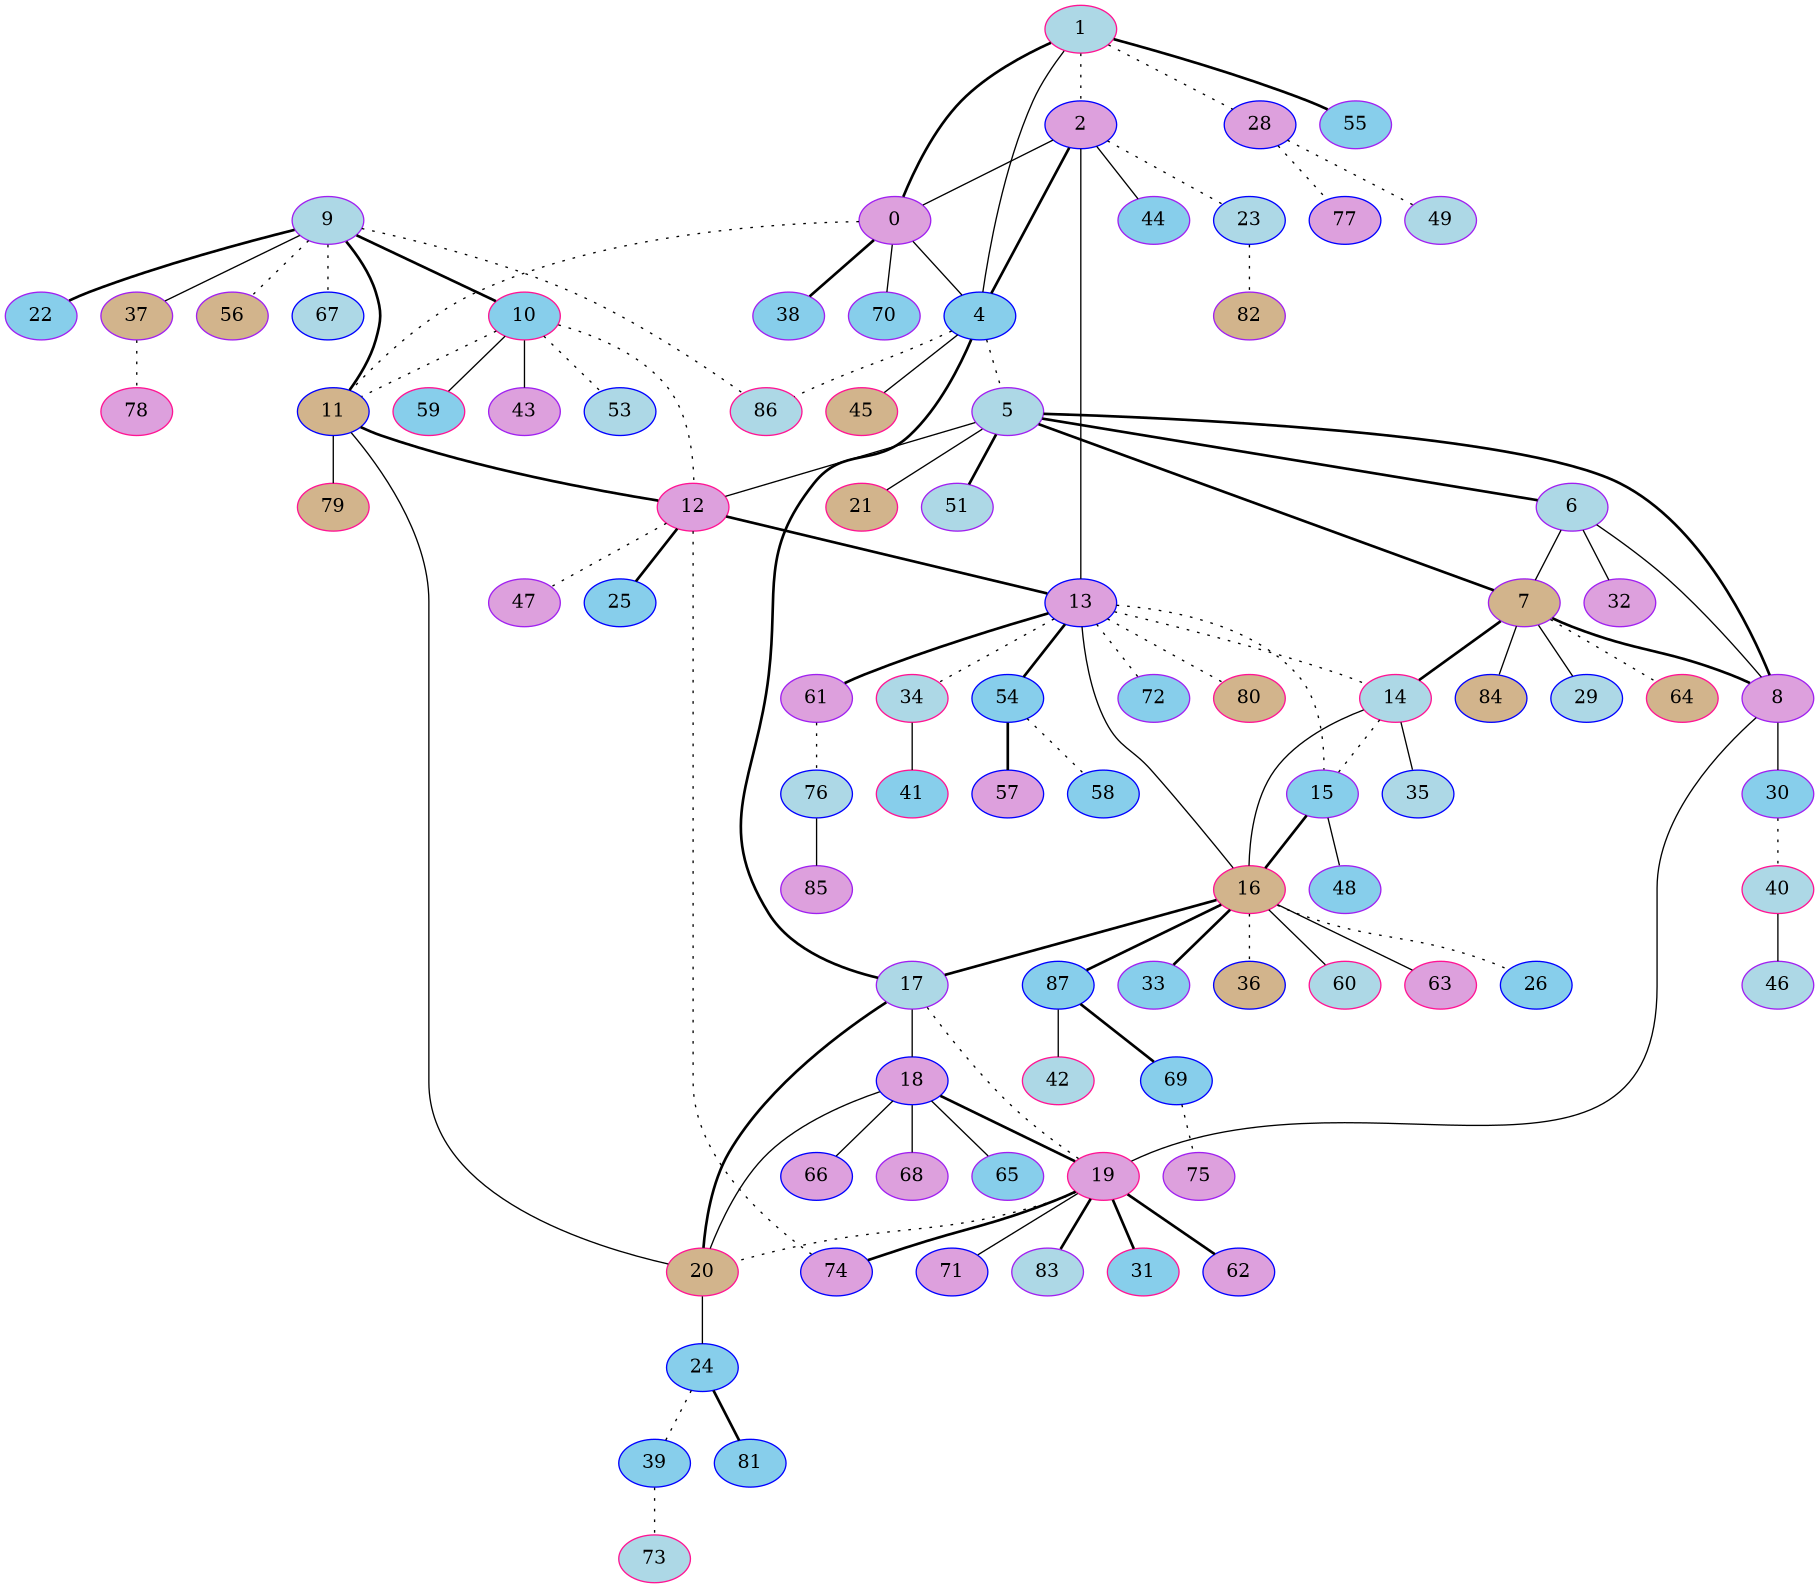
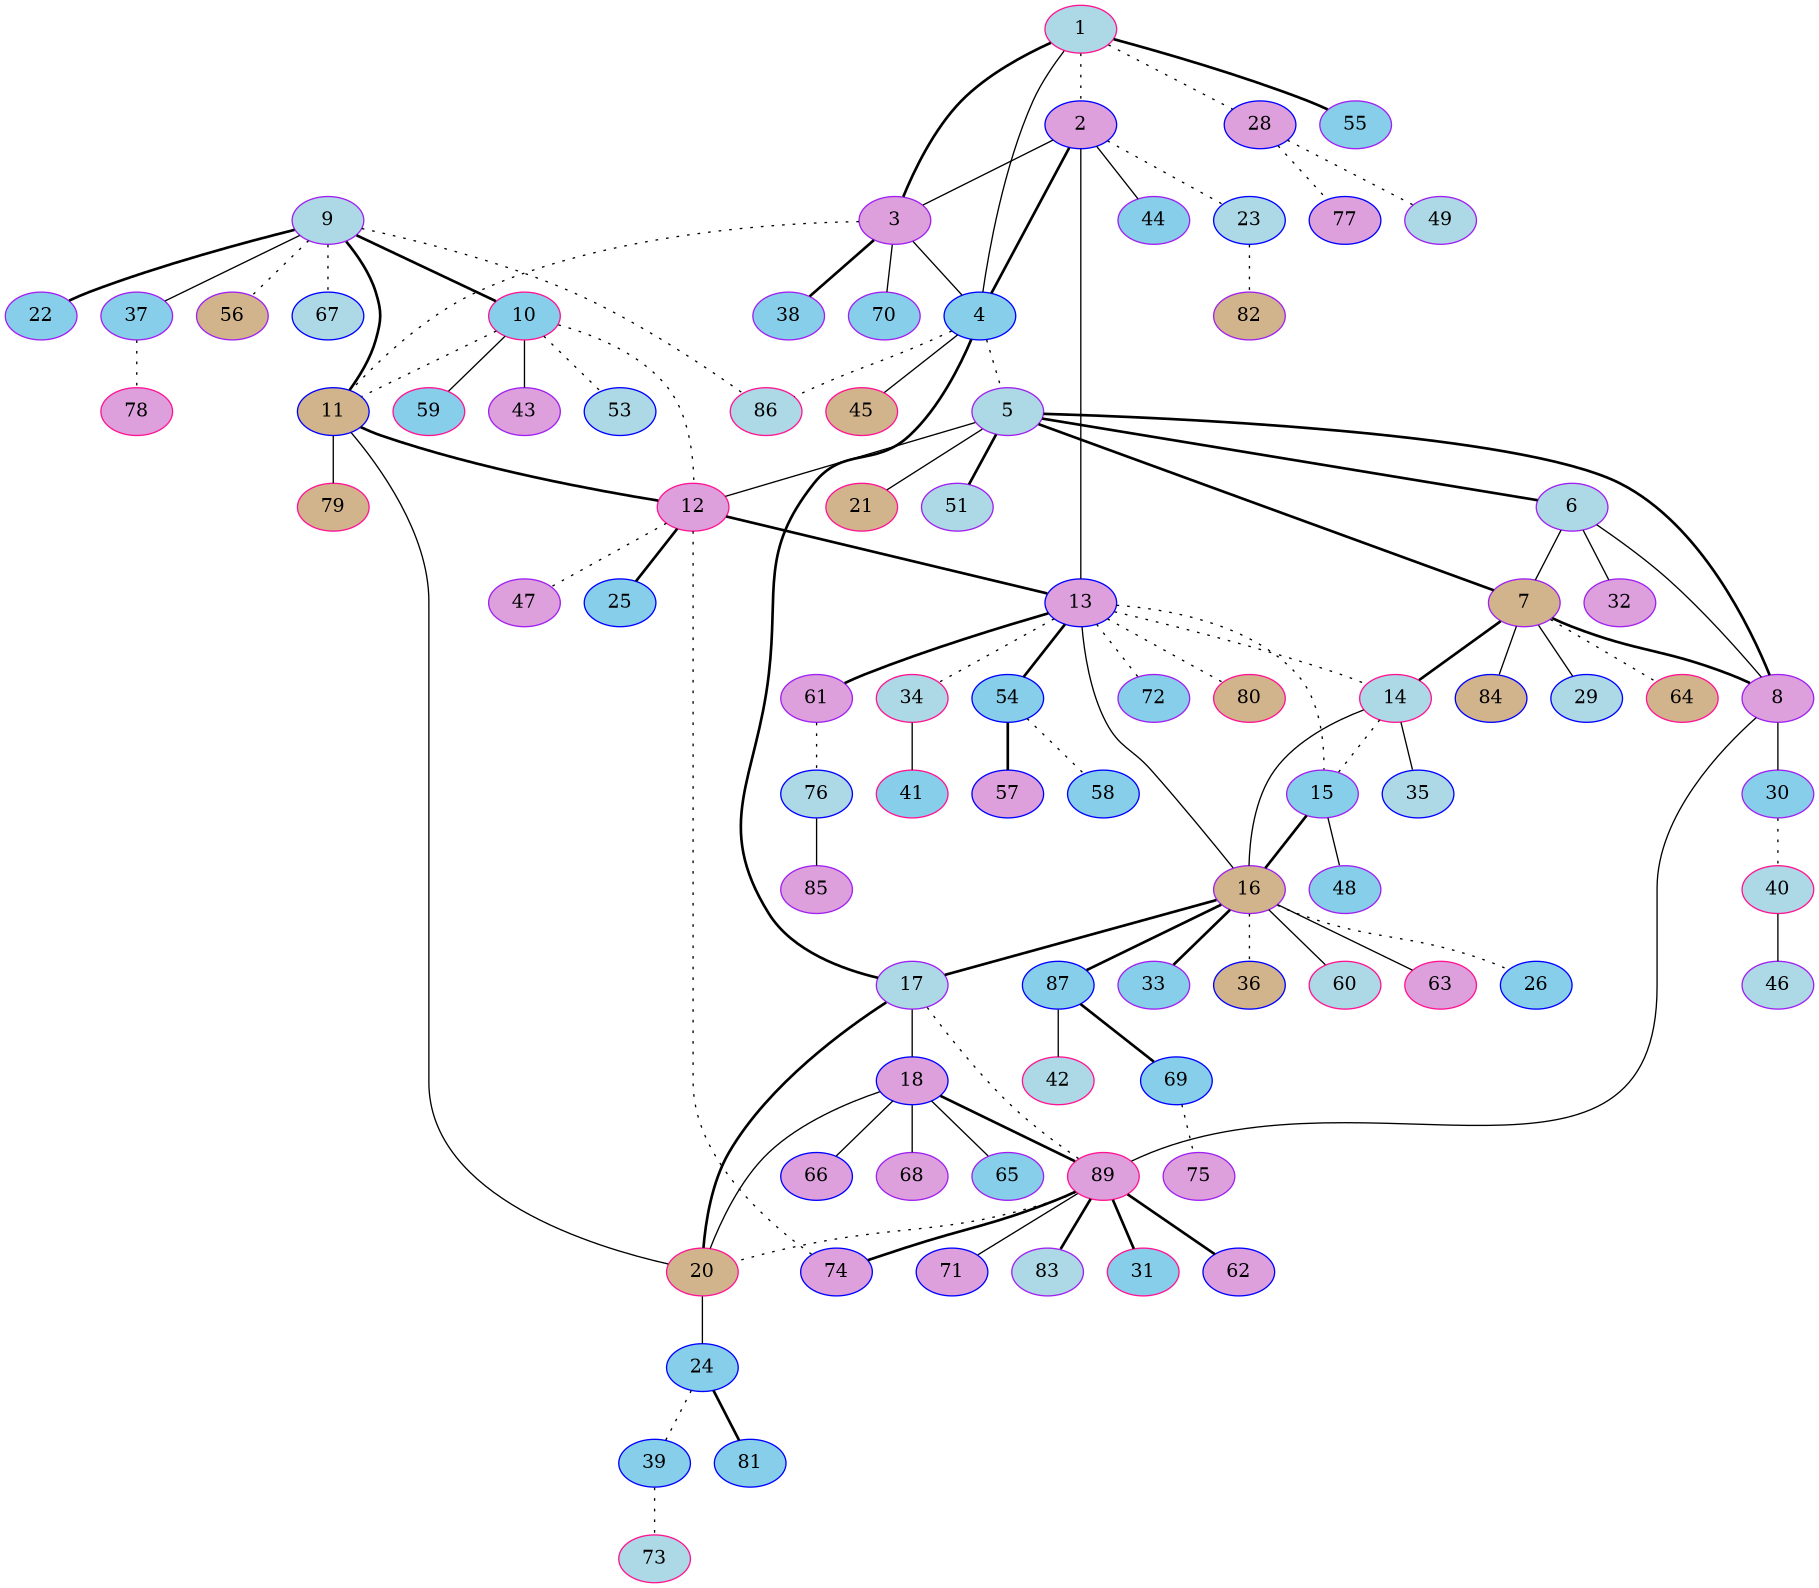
  graph {
    fontname="DejaVu Serif"
    node [color=purple fillcolor=skyblue fontname="DejaVu Serif" style=filled]
    edge [fontname="DejaVu Serif" style=solid]
    1 [color=deeppink fillcolor=lightblue]
    2 [color=blue fillcolor=plum]
-   3 [fillcolor=plum label=0]
+   3 [fillcolor=plum]
    4 [color=blue]
    28 [color=blue fillcolor=plum]
    55
    13 [color=blue fillcolor=plum]
    23 [color=blue fillcolor=lightblue]
    44
    11 [color=blue fillcolor=tan]
    38
    70
    5 [fillcolor=lightblue]
    17 [fillcolor=lightblue]
    45 [color=deeppink fillcolor=tan]
    86 [color=deeppink fillcolor=lightblue]
    49 [fillcolor=lightblue]
    77 [color=blue fillcolor=plum]
    14 [color=deeppink fillcolor=lightblue]
    15
-   16 [color=deeppink fillcolor=tan]
+   16 [fillcolor=tan]
    34 [color=deeppink fillcolor=lightblue]
    54 [color=blue]
    61 [fillcolor=plum]
    72
    80 [color=deeppink fillcolor=tan]
    82 [fillcolor=tan]
    12 [color=deeppink fillcolor=plum]
    20 [color=deeppink fillcolor=tan]
    79 [color=deeppink fillcolor=tan]
    6 [fillcolor=lightblue]
    7 [fillcolor=tan]
    8 [fillcolor=plum]
    21 [color=deeppink fillcolor=tan]
    51 [fillcolor=lightblue]
-   19 [color=deeppink fillcolor=plum]
+   19 [color=deeppink fillcolor=plum label=89]
    18 [color=blue fillcolor=plum]
    32 [fillcolor=plum]
    29 [color=blue fillcolor=lightblue]
    64 [color=deeppink fillcolor=tan]
    84 [color=blue fillcolor=tan]
    30
    25 [color=blue]
    47 [fillcolor=plum]
    74 [color=blue fillcolor=plum]
    35 [color=blue fillcolor=lightblue]
    31 [color=deeppink]
    62 [color=blue fillcolor=plum]
    71 [color=blue fillcolor=plum]
    83 [fillcolor=lightblue]
    40 [color=deeppink fillcolor=lightblue]
    9 [fillcolor=lightblue]
    10 [color=deeppink]
    22
-   37 [fillcolor=tan]
+   37
    56 [fillcolor=tan]
    67 [color=blue fillcolor=lightblue]
    43 [fillcolor=plum]
    53 [color=blue fillcolor=lightblue]
    59 [color=deeppink]
    78 [color=deeppink fillcolor=plum]
    24 [color=blue]
    48
    26 [color=blue]
    n65 [color=blue label=87]
    33
    36 [color=blue fillcolor=tan]
    60 [color=deeppink fillcolor=lightblue]
    63 [color=deeppink fillcolor=plum]
    41 [color=deeppink]
    57 [color=blue fillcolor=plum]
    58 [color=blue]
    76 [color=blue fillcolor=lightblue]
    42 [color=deeppink fillcolor=lightblue]
    69 [color=blue]
    65
    66 [color=blue fillcolor=plum]
    68 [fillcolor=plum]
    39 [color=blue]
    81 [color=blue]
    73 [color=deeppink fillcolor=lightblue]
    75 [fillcolor=plum]
    46 [fillcolor=lightblue]
    85 [fillcolor=plum]
    1 -- 2 [style=dotted]
    1 -- 3 [style=bold]
    1 -- 4
    1 -- 28 [style=dotted]
    1 -- 55 [style=bold]
    2 -- 3
    2 -- 4 [style=bold]
    2 -- 13
    2 -- 23 [style=dotted]
    2 -- 44
    3 -- 4
    3 -- 11 [style=dotted]
    3 -- 38 [style=bold]
    3 -- 70
    4 -- 5 [style=dotted]
    4 -- 17 [style=bold]
    4 -- 45
    4 -- 86 [style=dotted]
    28 -- 49 [style=dotted]
    28 -- 77 [style=dotted]
    13 -- 14 [style=dotted]
    13 -- 15 [style=dotted]
    13 -- 16
    13 -- 34 [style=dotted]
    13 -- 54 [style=bold]
    13 -- 61 [style=bold]
    13 -- 72 [style=dotted]
    13 -- 80 [style=dotted]
    23 -- 82 [style=dotted]
    11 -- 12 [style=bold]
    11 -- 20
    11 -- 79
    5 -- 12
    5 -- 6 [style=bold]
    5 -- 7 [style=bold]
    5 -- 8 [style=bold]
    5 -- 21
    5 -- 51 [style=bold]
    17 -- 20 [style=bold]
    17 -- 19 [style=dotted]
    17 -- 18
    14 -- 15 [style=dotted]
    14 -- 16
    14 -- 35
    15 -- 16 [style=bold]
    15 -- 48
    16 -- 17 [style=bold]
    16 -- 26 [style=dotted]
    16 -- n65 [style=bold]
    16 -- 33 [style=bold]
    16 -- 36 [style=dotted]
    16 -- 60
    16 -- 63
    34 -- 41
    54 -- 57 [style=bold]
    54 -- 58 [style=dotted]
    61 -- 76 [style=dotted]
    12 -- 13 [style=bold]
    12 -- 25 [style=bold]
    12 -- 47 [style=dotted]
    12 -- 74 [style=dotted]
    20 -- 24
    6 -- 7
    6 -- 8
    6 -- 32
    7 -- 14 [style=bold]
    7 -- 8 [style=bold]
    7 -- 29
    7 -- 64 [style=dotted]
    7 -- 84
    8 -- 19
    8 -- 30
    19 -- 20 [style=dotted]
    19 -- 74 [style=bold]
    19 -- 31 [style=bold]
    19 -- 62 [style=bold]
    19 -- 71
    19 -- 83 [style=bold]
    18 -- 20
    18 -- 19 [style=bold]
    18 -- 65
    18 -- 66
    18 -- 68
    30 -- 40 [style=dotted]
    40 -- 46
    9 -- 11 [style=bold]
    9 -- 86 [style=dotted]
    9 -- 10 [style=bold]
    9 -- 22 [style=bold]
    9 -- 37
    9 -- 56 [style=dotted]
    9 -- 67 [style=dotted]
    10 -- 11 [style=dotted]
    10 -- 12 [style=dotted]
    10 -- 43
    10 -- 53 [style=dotted]
    10 -- 59
    37 -- 78 [style=dotted]
    24 -- 39 [style=dotted]
    24 -- 81 [style=bold]
    n65 -- 42
    n65 -- 69 [style=bold]
    76 -- 85
    69 -- 75 [style=dotted]
    39 -- 73 [style=dotted]
  }
